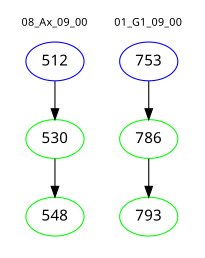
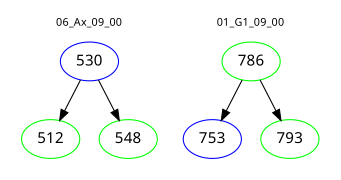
  digraph {
    fontname="Noto Sans"
    node [color=green fontname="Noto Sans"]
    edge [color=black fontname="Noto Sans"]
-   n1 [label=530]
-   n2 [color=blue label=512]
+   n1 [color=blue label=530]
+   n2 [label=512]
    n3 [label=548]
    n4 [label=786]
    n5 [color=blue label=753]
    n6 [label=793]
    subgraph cluster_1 {
      color=white
      fontsize=10
-     label="08_Ax_09_00"
+     label="06_Ax_09_00"
      n1
      n2
      n3
    }
    subgraph cluster_2 {
      color=white
      fontsize=10
      label="01_G1_09_00"
      n4
      n5
      n6
    }
-   n2 -> n1
+   n1 -> n2
    n1 -> n3
-   n5 -> n4
+   n4 -> n5
    n4 -> n6
  }
